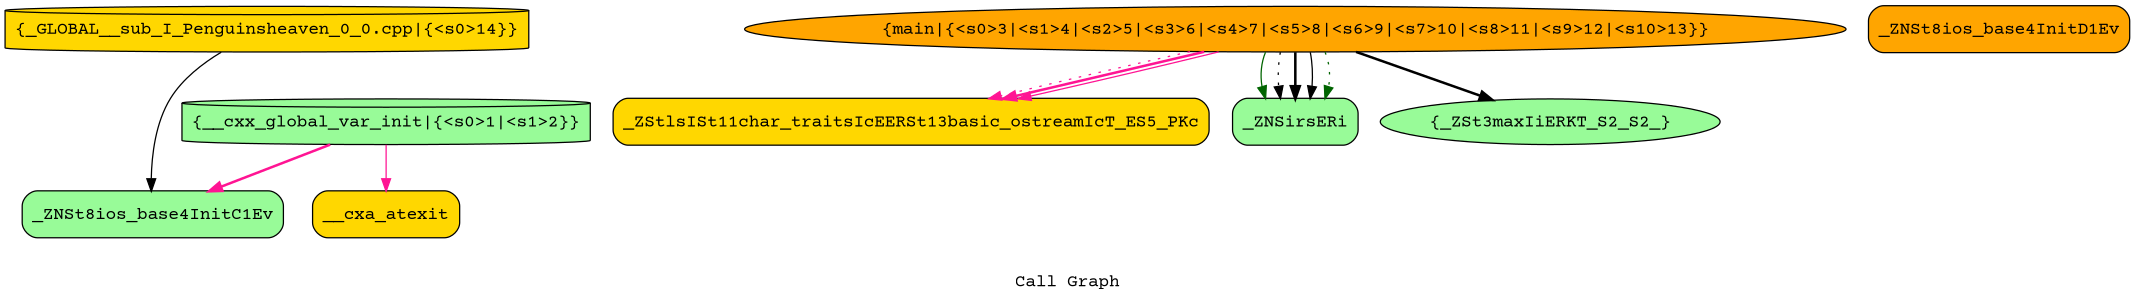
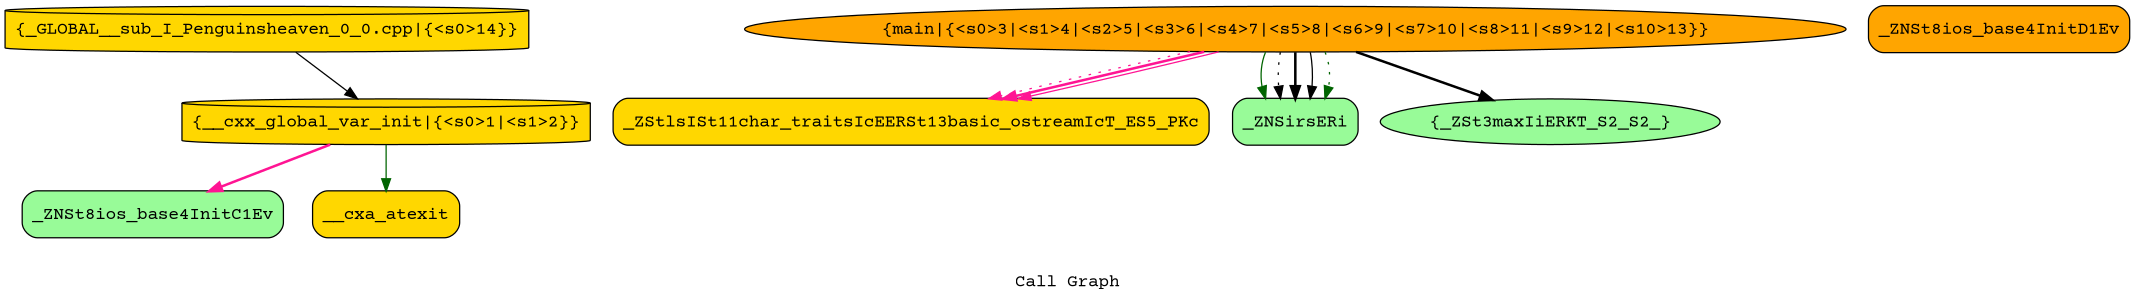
  digraph {
    fontname="Courier Prime"
    label="Call Graph"
    node [fillcolor=gold fontname="Courier Prime" shape=Mrecord style=filled]
    edge [color=black fontname="Courier Prime" style=solid tailport=s0]
-   n1 [fillcolor=palegreen label="{__cxx_global_var_init|{<s0>1|<s1>2}}" shape=cylinder]
+   n1 [label="{__cxx_global_var_init|{<s0>1|<s1>2}}" shape=cylinder]
    n2 [fillcolor=palegreen label="{_ZNSt8ios_base4InitC1Ev}"]
    n3 [label="{__cxa_atexit}"]
    n4 [label="{_ZStlsISt11char_traitsIcEERSt13basic_ostreamIcT_ES5_PKc}"]
    n5 [fillcolor=orange label="{_ZNSt8ios_base4InitD1Ev}"]
    n6 [label="{_GLOBAL__sub_I_Penguinsheaven_0_0.cpp|{<s0>14}}" shape=cylinder]
    n7 [fillcolor=orange label="{main|{<s0>3|<s1>4|<s2>5|<s3>6|<s4>7|<s5>8|<s6>9|<s7>10|<s8>11|<s9>12|<s10>13}}" shape=ellipse]
    n8 [fillcolor=palegreen label="{_ZNSirsERi}"]
    n9 [fillcolor=palegreen label="{_ZSt3maxIiERKT_S2_S2_}" shape=ellipse]
    n1 -> n2 [color=deeppink style=bold]
-   n1 -> n3 [color=deeppink tailport=s1]
-   n6 -> n2
+   n1 -> n3 [color=darkgreen tailport=s1]
+   n6 -> n1
    n7 -> n4 [color=deeppink style=dotted tailport=s6]
    n7 -> n4 [color=deeppink style=bold tailport=s8]
    n7 -> n4 [color=deeppink tailport=s10]
    n7 -> n8 [color=darkgreen]
    n7 -> n8 [style=dotted tailport=s1]
    n7 -> n8 [style=bold tailport=s2]
    n7 -> n8 [tailport=s3]
    n7 -> n8 [color=darkgreen style=dotted tailport=s4]
    n7 -> n9 [style=bold tailport=s5]
  }
